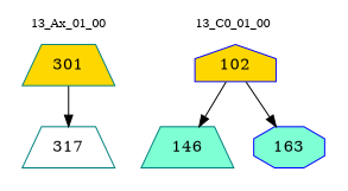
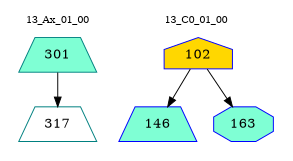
  digraph {
    node [color=blue fillcolor=gold shape=trapezium style=filled]
    edge [color=black]
-   n1 [color=teal label=301]
+   n1 [color=teal fillcolor=aquamarine label=301]
    n2 [color=teal fillcolor=white label=317]
    n3 [label=102 shape=house]
-   n4 [color=teal fillcolor=aquamarine label=146]
+   n4 [fillcolor=aquamarine label=146]
    n5 [fillcolor=aquamarine label=163 shape=octagon]
    subgraph cluster_1 {
      color=white
      fontsize=10
      label="13_Ax_01_00"
      n1
      n2
    }
    subgraph cluster_2 {
      color=white
      fontsize=10
      label="13_C0_01_00"
      n3
      n4
      n5
    }
    n1 -> n2
    n3 -> n4
    n3 -> n5
  }
